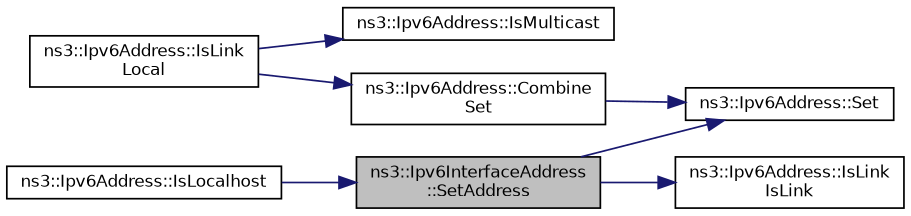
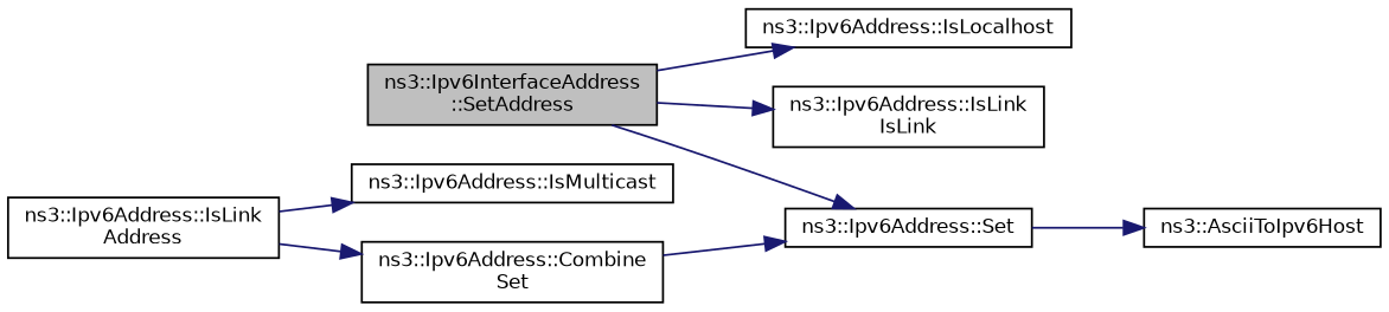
  digraph {
    rankdir=LR
    node [color=black fillcolor=white fontname=Helvetica fontsize=10 shape=record style=filled]
    edge [color=midnightblue fontname=Helvetica fontsize=10 labelfontname=Helvetica labelfontsize=10 style=solid]
    n1 [fillcolor=grey75 fontcolor=black height=0.2 label="ns3::Ipv6InterfaceAddress\l::SetAddress" width=0.4]
    n2 [height=0.2 label="ns3::Ipv6Address::IsLocalhost" width=0.4]
    n3 [height=0.2 label="ns3::Ipv6Address::IsLink\lIsLink" width=0.4]
    n4 [height=0.2 label="ns3::Ipv6Address::Set" width=0.4]
-   n5 [height=0.2 label="ns3::Ipv6Address::IsLink\lLocal" width=0.4]
+   n5 [height=0.2 label="ns3::Ipv6Address::IsLink\lAddress" width=0.4]
    n6 [height=0.2 label="ns3::Ipv6Address::IsMulticast" width=0.4]
    n7 [height=0.2 label="ns3::Ipv6Address::Combine\lSet" width=0.4]
-   n2 -> n1
+   n8 [height=0.2 label="ns3::AsciiToIpv6Host" width=0.4]
+   n1 -> n2
    n1 -> n3
    n1 -> n4
+   n4 -> n8
    n5 -> n6
    n5 -> n7
    n7 -> n4
  }
